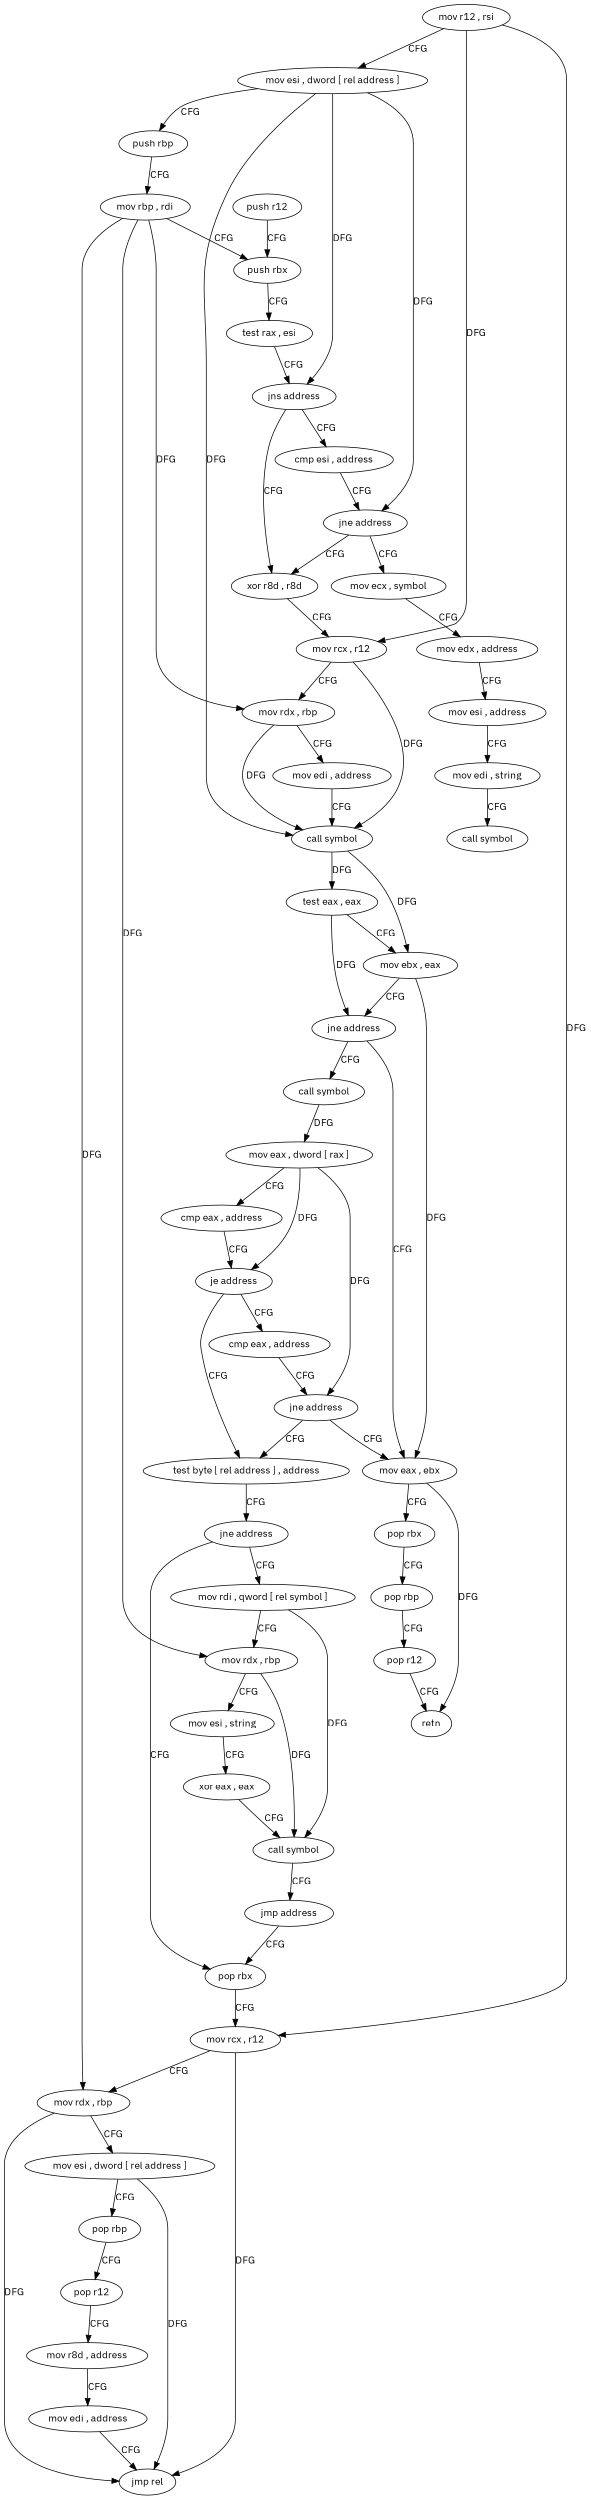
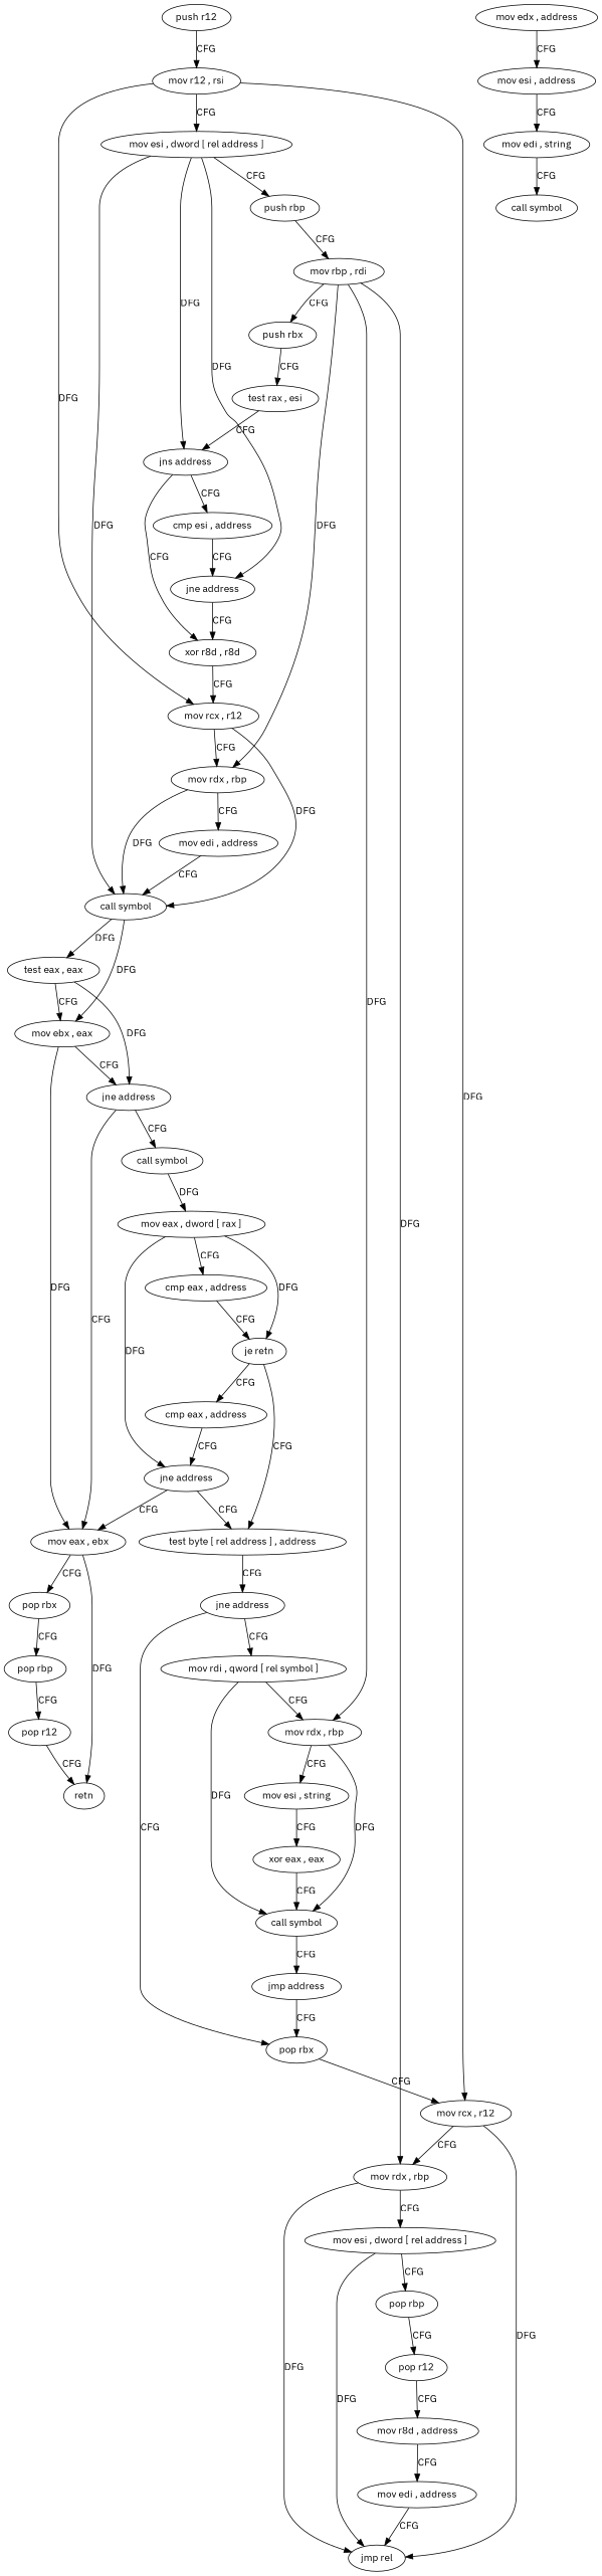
  digraph {
    fontname="IBM Plex Sans"
    node [fontname="IBM Plex Sans"]
    edge [fontname="IBM Plex Sans"]
    n1 [label="push r12"]
    n2 [label="mov r12 , rsi"]
    n3 [label="mov esi , dword [ rel address ]"]
    n4 [label="mov rcx , r12"]
    n5 [label="mov rcx , r12"]
    n6 [label="push rbp"]
    n7 [label="jns address"]
    n8 [label="call symbol"]
    n9 [label="jne address"]
    n10 [label="mov rdx , rbp"]
    n11 [label="mov rdx , rbp"]
    n12 [label="jmp rel"]
    n13 [label="mov rbp , rdi"]
    n14 [label="xor r8d , r8d"]
    n15 [label="cmp esi , address"]
    n16 [label="test eax , eax"]
    n17 [label="mov ebx , eax"]
-   n18 [label="mov ecx , symbol"]
    n19 [label="push rbx"]
    n20 [label="mov rdx , rbp"]
    n21 [label="test rax , esi"]
    n22 [label="mov edi , address"]
    n23 [label="call symbol"]
    n24 [label="mov esi , string"]
    n25 [label="mov esi , dword [ rel address ]"]
    n26 [label="jne address"]
    n27 [label="mov eax , ebx"]
    n28 [label="call symbol"]
    n29 [label="pop rbx"]
    n30 [label=retn]
    n31 [label="mov eax , dword [ rax ]"]
    n32 [label="cmp eax , address"]
-   n33 [label="je address"]
+   n33 [label="je retn"]
    n34 [label="jne address"]
    n35 [label="pop rbp"]
    n36 [label="mov edx , address"]
    n37 [label="mov esi , address"]
    n38 [label="test byte [ rel address ] , address"]
    n39 [label="cmp eax , address"]
    n40 [label="jne address"]
    n41 [label="mov rdi , qword [ rel symbol ]"]
    n42 [label="pop rbx"]
    n43 [label="pop r12"]
    n44 [label="mov edi , string"]
    n45 [label="call symbol"]
    n46 [label="jmp address"]
    n47 [label="xor eax , eax"]
    n48 [label="pop rbp"]
    n49 [label="pop r12"]
    n50 [label="mov r8d , address"]
    n51 [label="mov edi , address"]
-   n1 -> n19 [label=CFG]
+   n1 -> n2 [label=CFG]
    n2 -> n3 [label=CFG]
    n2 -> n4 [label=DFG]
    n2 -> n5 [label=DFG]
    n3 -> n6 [label=CFG]
    n3 -> n7 [label=DFG]
    n3 -> n8 [label=DFG]
    n3 -> n9 [label=DFG]
    n4 -> n8 [label=DFG]
    n4 -> n10 [label=CFG]
    n5 -> n11 [label=CFG]
    n5 -> n12 [label=DFG]
    n6 -> n13 [label=CFG]
    n7 -> n14 [label=CFG]
    n7 -> n15 [label=CFG]
    n8 -> n16 [label=DFG]
    n8 -> n17 [label=DFG]
    n9 -> n14 [label=CFG]
-   n9 -> n18 [label=CFG]
    n10 -> n8 [label=DFG]
    n10 -> n22 [label=CFG]
    n11 -> n12 [label=DFG]
    n11 -> n25 [label=CFG]
    n13 -> n10 [label=DFG]
    n13 -> n11 [label=DFG]
    n13 -> n19 [label=CFG]
    n13 -> n20 [label=DFG]
    n14 -> n4 [label=CFG]
    n15 -> n9 [label=CFG]
    n16 -> n17 [label=CFG]
    n16 -> n26 [label=DFG]
    n17 -> n26 [label=CFG]
    n17 -> n27 [label=DFG]
-   n18 -> n36 [label=CFG]
    n19 -> n21 [label=CFG]
    n20 -> n23 [label=DFG]
    n20 -> n24 [label=CFG]
    n21 -> n7 [label=CFG]
    n22 -> n8 [label=CFG]
    n23 -> n46 [label=CFG]
    n24 -> n47 [label=CFG]
    n25 -> n12 [label=DFG]
    n25 -> n48 [label=CFG]
    n26 -> n27 [label=CFG]
    n26 -> n28 [label=CFG]
    n27 -> n29 [label=CFG]
    n27 -> n30 [label=DFG]
    n28 -> n31 [label=DFG]
    n29 -> n35 [label=CFG]
    n31 -> n32 [label=CFG]
    n31 -> n33 [label=DFG]
    n31 -> n34 [label=DFG]
    n32 -> n33 [label=CFG]
    n33 -> n38 [label=CFG]
    n33 -> n39 [label=CFG]
    n34 -> n27 [label=CFG]
    n34 -> n38 [label=CFG]
    n35 -> n43 [label=CFG]
    n36 -> n37 [label=CFG]
    n37 -> n44 [label=CFG]
    n38 -> n40 [label=CFG]
    n39 -> n34 [label=CFG]
    n40 -> n41 [label=CFG]
    n40 -> n42 [label=CFG]
    n41 -> n20 [label=CFG]
    n41 -> n23 [label=DFG]
    n42 -> n5 [label=CFG]
    n43 -> n30 [label=CFG]
    n44 -> n45 [label=CFG]
    n46 -> n42 [label=CFG]
    n47 -> n23 [label=CFG]
    n48 -> n49 [label=CFG]
    n49 -> n50 [label=CFG]
    n50 -> n51 [label=CFG]
    n51 -> n12 [label=CFG]
  }
